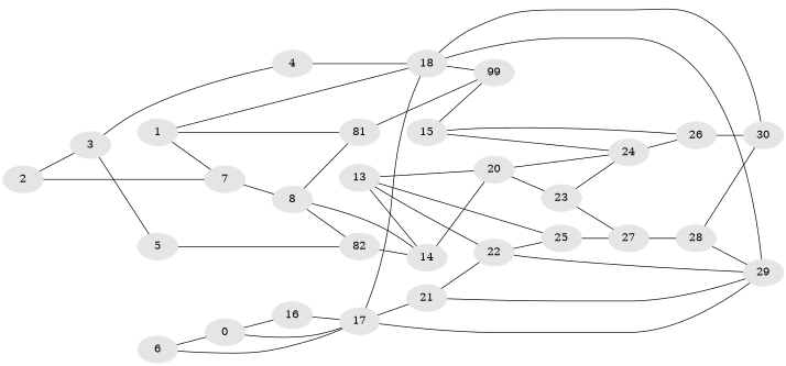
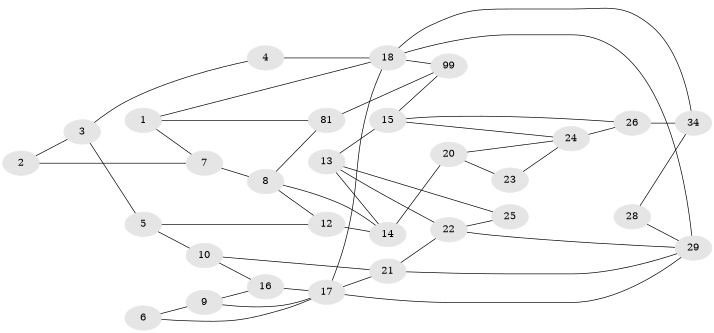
  graph {
    rankdir=LR
    node [color=gray90 style=filled]
    edge [weight=1.0]
    1
    7
    n3 [label=81]
    18
    8
    n6 [label=99]
    29
-   30
+   30 [label=34]
    2
    3
    4
    5
-   12 [label=82]
+   10
+   12
    16
    21
    14
    6
    17
-   9 [label=0]
+   9
    20
    22
    13
    25
    24
    23
-   27
    15
    26
    28
    1 -- 7
    1 -- n3
    1 -- 18
    7 -- 8
    n3 -- n6 [weight=2.0]
    18 -- n6
    18 -- 29
    18 -- 30
    8 -- n3
    8 -- 12
    8 -- 14
    2 -- 7 [weight=2.0]
    2 -- 3
    3 -- 4
    3 -- 5
    4 -- 18
+   5 -- 10
    5 -- 12 [weight=2.0]
+   10 -- 16
+   10 -- 21
    12 -- 14
    16 -- 17
    21 -- 29
    21 -- 22
    14 -- 20
    6 -- 17
    6 -- 9
    17 -- 18
    17 -- 29
    17 -- 21
    9 -- 16 [weight=2.0]
    9 -- 17
    20 -- 24
    20 -- 23
    22 -- 29
    22 -- 25
    13 -- 14
-   13 -- 20
+   13 -- 15
    13 -- 22
    13 -- 25
-   25 -- 27 [weight=2.0]
    24 -- 26
    23 -- 24
-   23 -- 27
-   27 -- 28
    15 -- n6
    15 -- 24
    15 -- 26
    26 -- 30 [weight=2.0]
    28 -- 29
    28 -- 30
  }
